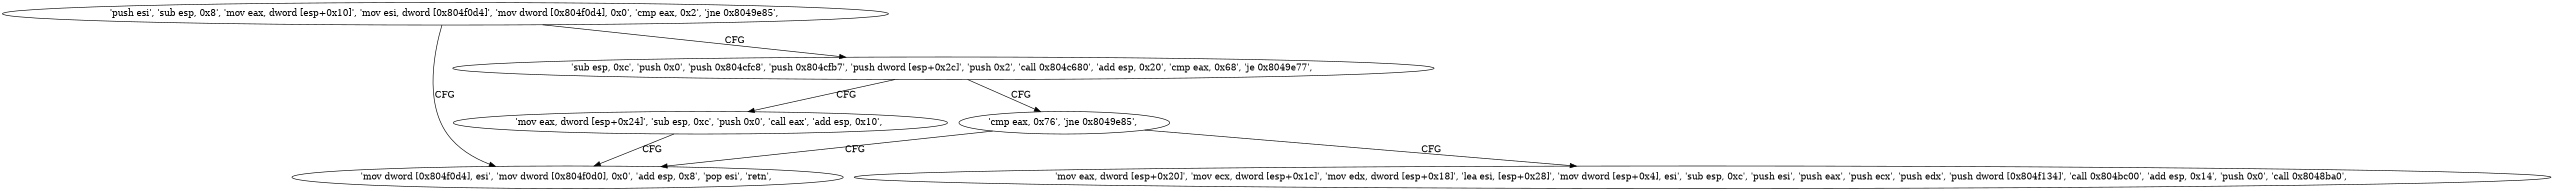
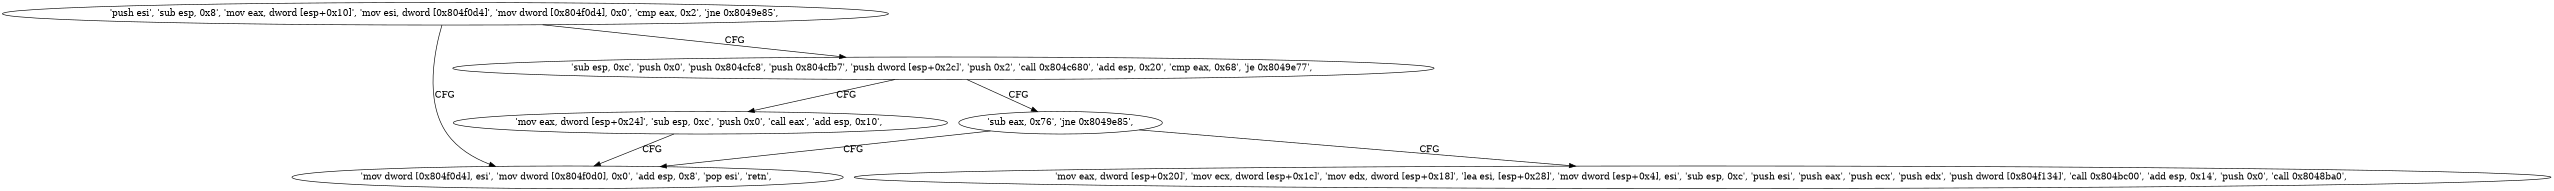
  digraph {
    n1 [label="'push esi', 'sub esp, 0x8', 'mov eax, dword [esp+0x10]', 'mov esi, dword [0x804f0d4]', 'mov dword [0x804f0d4], 0x0', 'cmp eax, 0x2', 'jne 0x8049e85', "]
    n2 [label="'mov dword [0x804f0d4], esi', 'mov dword [0x804f0d0], 0x0', 'add esp, 0x8', 'pop esi', 'retn', "]
    n3 [label="'sub esp, 0xc', 'push 0x0', 'push 0x804cfc8', 'push 0x804cfb7', 'push dword [esp+0x2c]', 'push 0x2', 'call 0x804c680', 'add esp, 0x20', 'cmp eax, 0x68', 'je 0x8049e77', "]
    n4 [label="'mov eax, dword [esp+0x24]', 'sub esp, 0xc', 'push 0x0', 'call eax', 'add esp, 0x10', "]
-   n5 [label="'cmp eax, 0x76', 'jne 0x8049e85', "]
+   n5 [label="'sub eax, 0x76', 'jne 0x8049e85',"]
    n6 [label="'mov eax, dword [esp+0x20]', 'mov ecx, dword [esp+0x1c]', 'mov edx, dword [esp+0x18]', 'lea esi, [esp+0x28]', 'mov dword [esp+0x4], esi', 'sub esp, 0xc', 'push esi', 'push eax', 'push ecx', 'push edx', 'push dword [0x804f134]', 'call 0x804bc00', 'add esp, 0x14', 'push 0x0', 'call 0x8048ba0', "]
    n1 -> n2 [label=CFG]
    n1 -> n3 [label=CFG]
    n3 -> n4 [label=CFG]
    n3 -> n5 [label=CFG]
    n4 -> n2 [label=CFG]
    n5 -> n2 [label=CFG]
    n5 -> n6 [label=CFG]
  }
